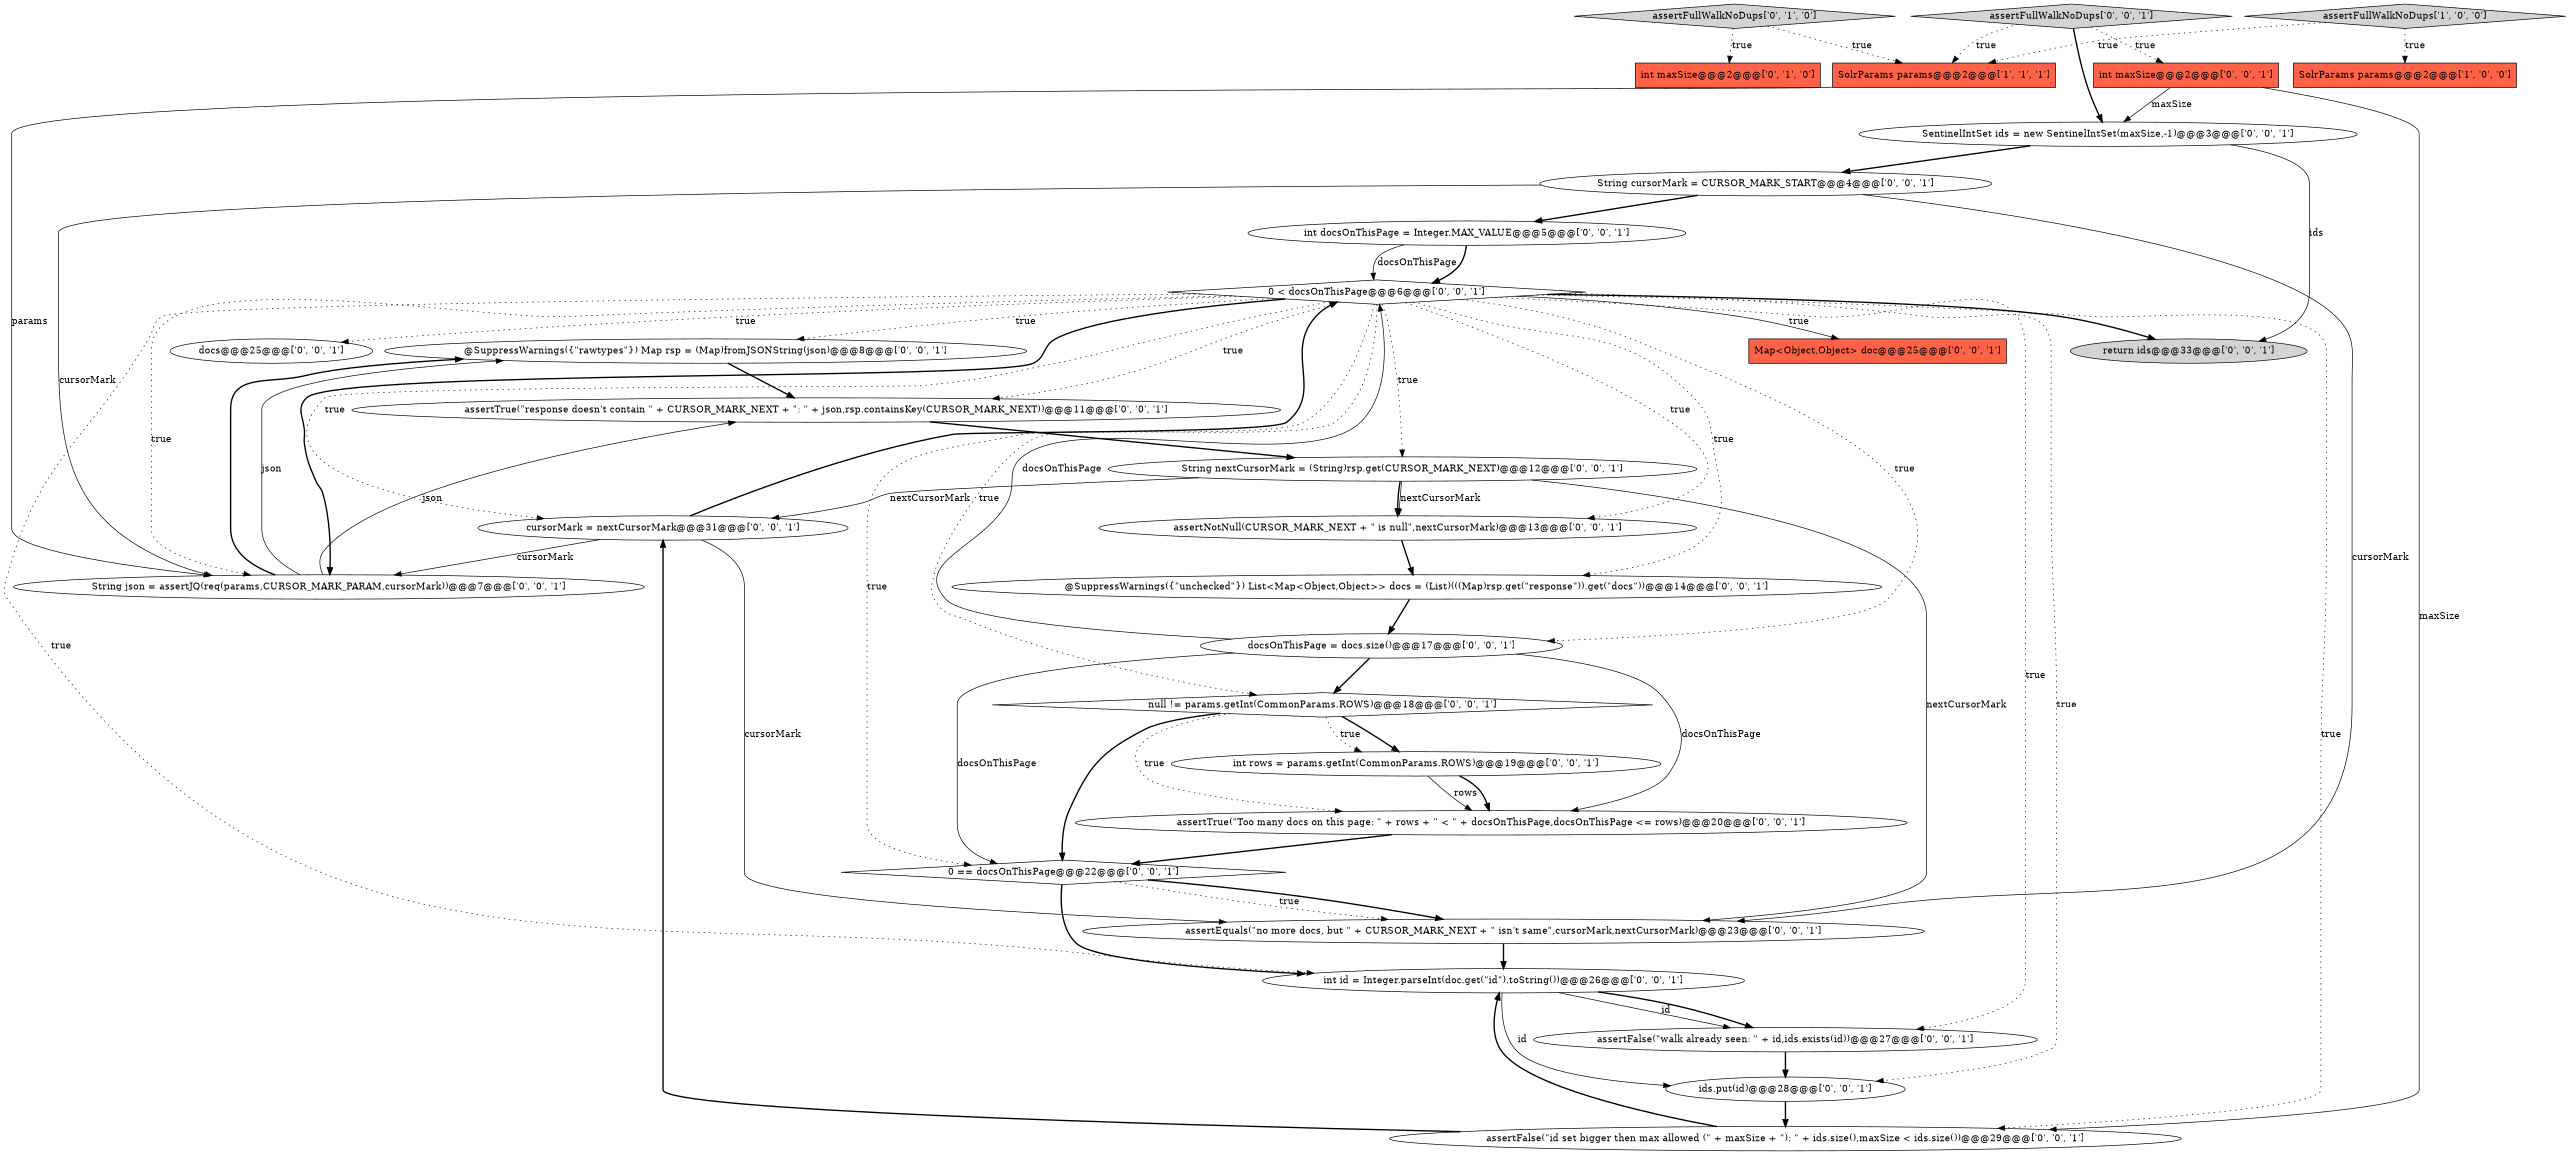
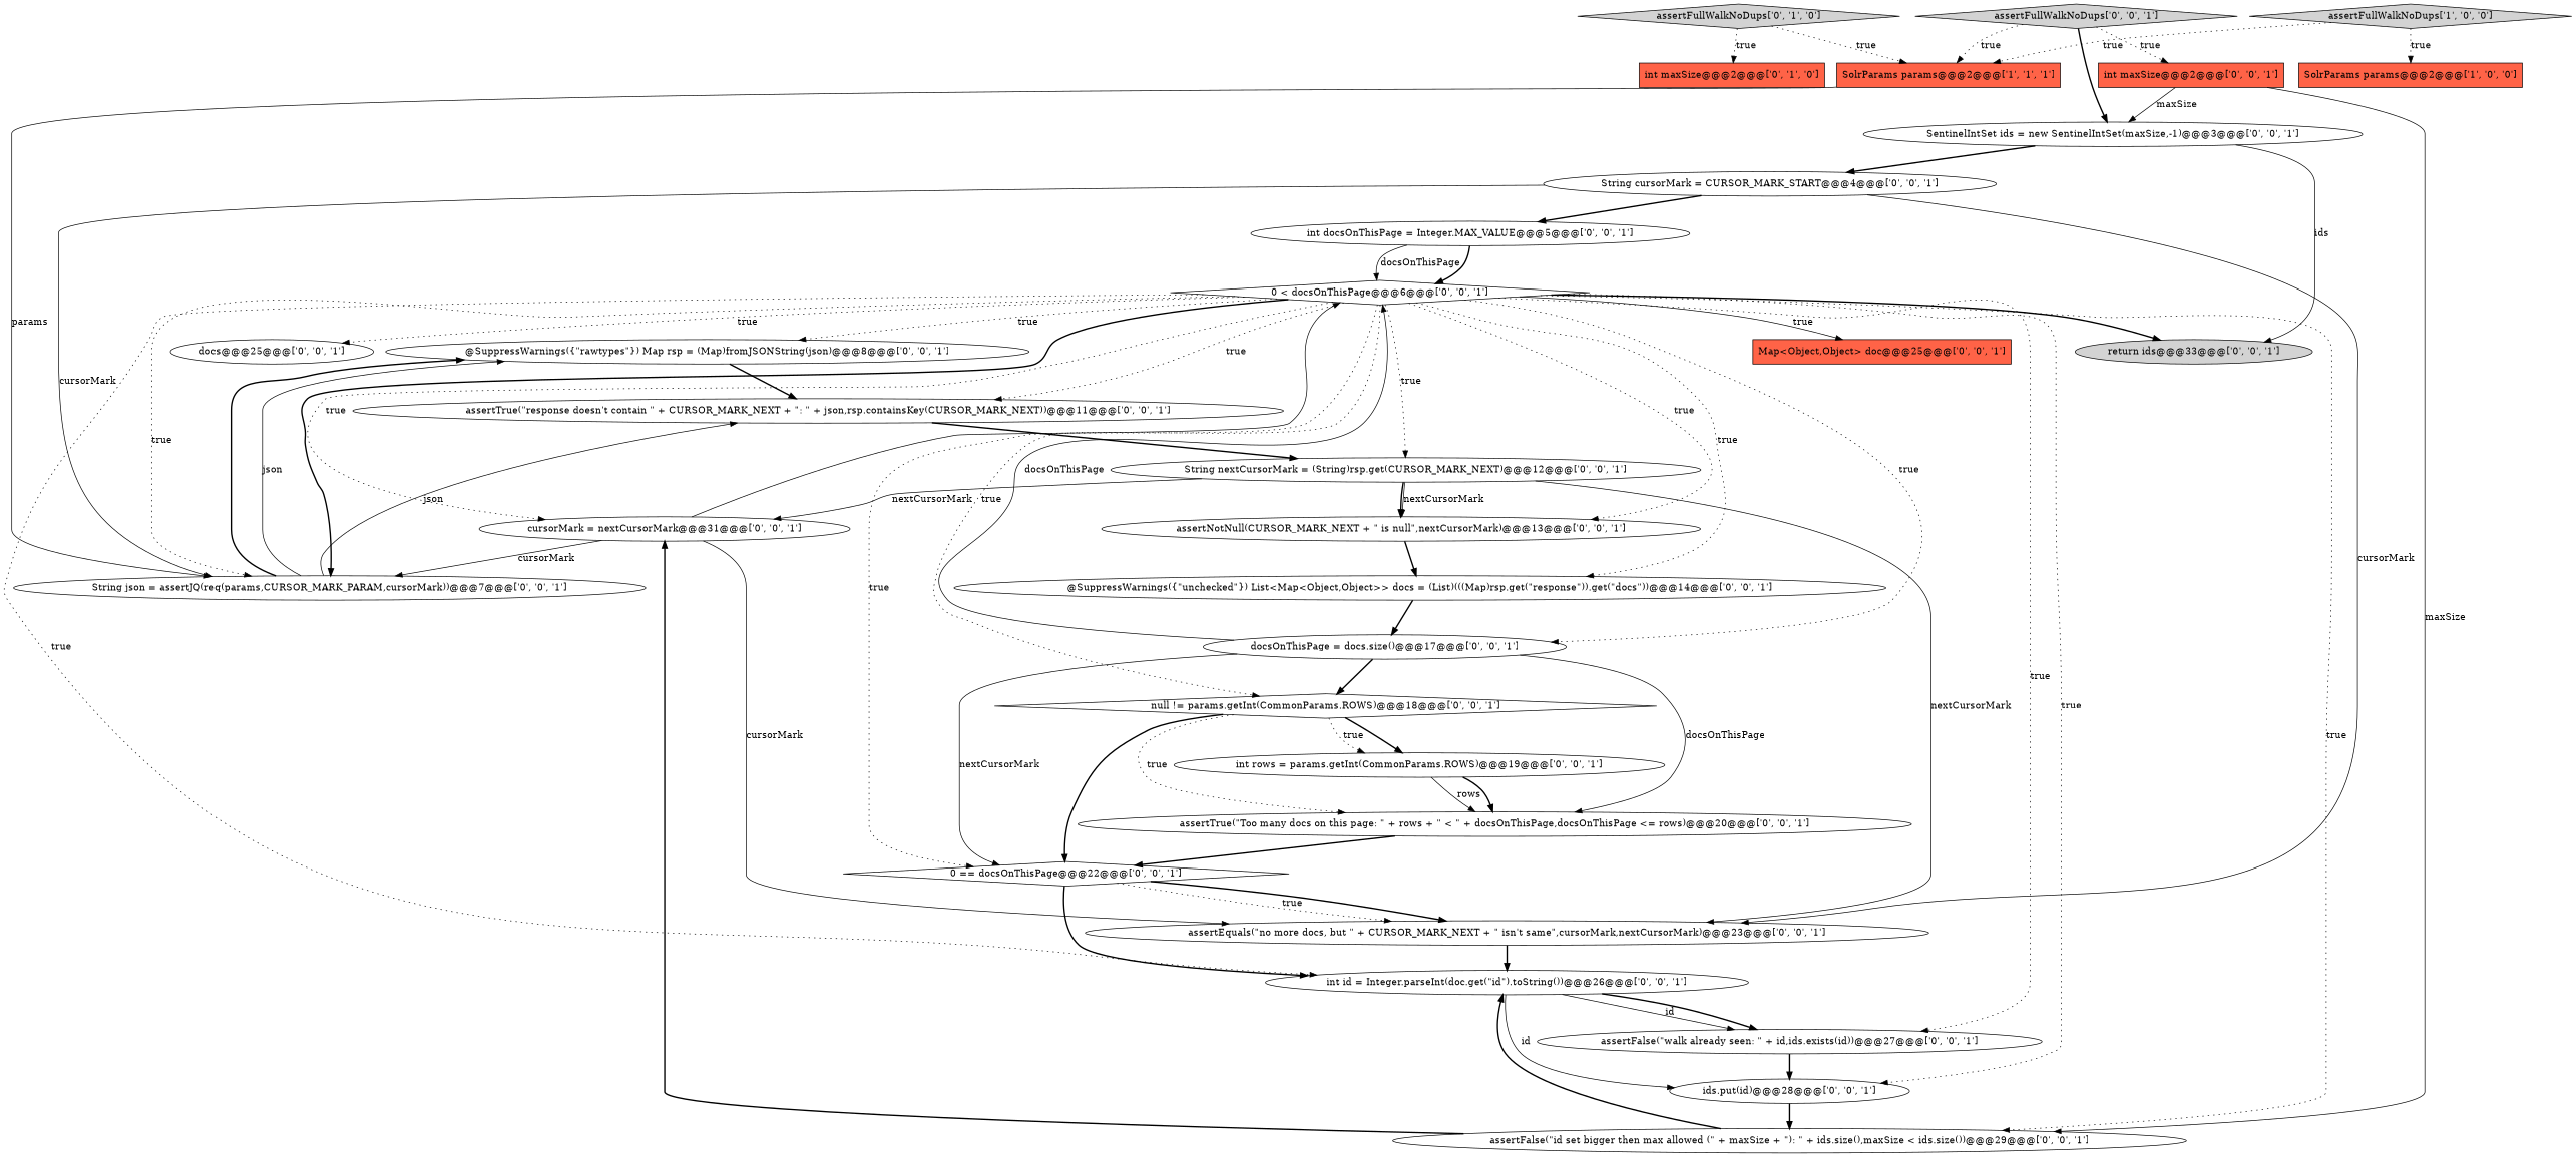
  digraph {
    node [fillcolor=white shape=ellipse style=filled]
    edge [style=bold]
    n1 [label="docs@@@25@@@['0', '0', '1']"]
    n2 [label="@SuppressWarnings({\"rawtypes\"}) Map rsp = (Map)fromJSONString(json)@@@8@@@['0', '0', '1']"]
    n3 [label="assertTrue(\"response doesn't contain \" + CURSOR_MARK_NEXT + \": \" + json,rsp.containsKey(CURSOR_MARK_NEXT))@@@11@@@['0', '0', '1']"]
    n4 [label="String nextCursorMark = (String)rsp.get(CURSOR_MARK_NEXT)@@@12@@@['0', '0', '1']"]
    n5 [label="String json = assertJQ(req(params,CURSOR_MARK_PARAM,cursorMark))@@@7@@@['0', '0', '1']"]
    n6 [label="int rows = params.getInt(CommonParams.ROWS)@@@19@@@['0', '0', '1']"]
    n7 [label="assertTrue(\"Too many docs on this page: \" + rows + \" < \" + docsOnThisPage,docsOnThisPage <= rows)@@@20@@@['0', '0', '1']"]
    n8 [label="0 == docsOnThisPage@@@22@@@['0', '0', '1']" shape=diamond]
    n9 [fillcolor=tomato label="SolrParams params@@@2@@@['1', '1', '1']" shape=box]
    n10 [label="cursorMark = nextCursorMark@@@31@@@['0', '0', '1']"]
    n11 [label="assertEquals(\"no more docs, but \" + CURSOR_MARK_NEXT + \" isn't same\",cursorMark,nextCursorMark)@@@23@@@['0', '0', '1']"]
    n12 [label="0 < docsOnThisPage@@@6@@@['0', '0', '1']" shape=diamond]
    n13 [label="int id = Integer.parseInt(doc.get(\"id\").toString())@@@26@@@['0', '0', '1']"]
    n14 [fillcolor=lightgray label="return ids@@@33@@@['0', '0', '1']"]
    n15 [label="ids.put(id)@@@28@@@['0', '0', '1']"]
    n16 [label="assertFalse(\"walk already seen: \" + id,ids.exists(id))@@@27@@@['0', '0', '1']"]
    n17 [label="assertFalse(\"id set bigger then max allowed (\" + maxSize + \"): \" + ids.size(),maxSize < ids.size())@@@29@@@['0', '0', '1']"]
    n18 [label="assertNotNull(CURSOR_MARK_NEXT + \" is null\",nextCursorMark)@@@13@@@['0', '0', '1']"]
    n19 [label="@SuppressWarnings({\"unchecked\"}) List<Map<Object,Object>> docs = (List)(((Map)rsp.get(\"response\")).get(\"docs\"))@@@14@@@['0', '0', '1']"]
    n20 [label="docsOnThisPage = docs.size()@@@17@@@['0', '0', '1']"]
    n21 [label="null != params.getInt(CommonParams.ROWS)@@@18@@@['0', '0', '1']" shape=diamond]
    n22 [fillcolor=tomato label="Map<Object,Object> doc@@@25@@@['0', '0', '1']" shape=box]
    n23 [label="SentinelIntSet ids = new SentinelIntSet(maxSize,-1)@@@3@@@['0', '0', '1']"]
    n24 [label="String cursorMark = CURSOR_MARK_START@@@4@@@['0', '0', '1']"]
    n25 [label="int docsOnThisPage = Integer.MAX_VALUE@@@5@@@['0', '0', '1']"]
    n26 [fillcolor=tomato label="int maxSize@@@2@@@['0', '1', '0']" shape=box]
    n27 [fillcolor=lightgray label="assertFullWalkNoDups['0', '0', '1']" shape=diamond]
    n28 [fillcolor=tomato label="int maxSize@@@2@@@['0', '0', '1']" shape=box]
    n29 [fillcolor=tomato label="SolrParams params@@@2@@@['1', '0', '0']" shape=box]
    n30 [fillcolor=lightgray label="assertFullWalkNoDups['0', '1', '0']" shape=diamond]
    n31 [fillcolor=lightgray label="assertFullWalkNoDups['1', '0', '0']" shape=diamond]
    n2 -> n3
    n3 -> n4
    n4 -> n10 [label=nextCursorMark style=solid]
    n4 -> n11 [label=nextCursorMark style=solid]
    n4 -> n18
    n4 -> n18 [label=nextCursorMark style=solid]
    n5 -> n2 [label=json style=solid]
    n5 -> n2
    n5 -> n3 [label=json style=solid]
    n6 -> n7 [label=rows style=solid]
    n6 -> n7
    n7 -> n8
    n8 -> n11
    n8 -> n11 [label=true style=dotted]
    n8 -> n13
    n9 -> n5 [label=params style=solid]
    n10 -> n5 [label=cursorMark style=solid]
    n10 -> n11 [label=cursorMark style=solid]
-   n10 -> n12
+   n10 -> n12 [style=solid]
    n11 -> n13
    n12 -> n1 [label=true style=dotted]
    n12 -> n2 [label=true style=dotted]
    n12 -> n3 [label=true style=dotted]
    n12 -> n4 [label=true style=dotted]
    n12 -> n5
    n12 -> n5 [label=true style=dotted]
    n12 -> n8 [label=true style=dotted]
    n12 -> n10 [label=true style=dotted]
    n12 -> n13 [label=true style=dotted]
    n12 -> n14
    n12 -> n15 [label=true style=dotted]
    n12 -> n16 [label=true style=dotted]
    n12 -> n17 [label=true style=dotted]
    n12 -> n18 [label=true style=dotted]
    n12 -> n19 [label=true style=dotted]
    n12 -> n20 [label=true style=dotted]
    n12 -> n21 [label=true style=dotted]
    n12 -> n22 [label=true style=solid]
    n13 -> n15 [label=id style=solid]
    n13 -> n16 [label=id style=solid]
    n13 -> n16
    n15 -> n17
    n16 -> n15
    n17 -> n10
    n17 -> n13
    n18 -> n19
    n19 -> n20
    n20 -> n7 [label=docsOnThisPage style=solid]
-   n20 -> n8 [label=docsOnThisPage style=solid]
+   n20 -> n8 [label=nextCursorMark style=solid]
    n20 -> n12 [label=docsOnThisPage style=solid]
    n20 -> n21
    n21 -> n6
    n21 -> n6 [label=true style=dotted]
    n21 -> n7 [label=true style=dotted]
    n21 -> n8
    n23 -> n14 [label=ids style=solid]
    n23 -> n24
    n24 -> n5 [label=cursorMark style=solid]
    n24 -> n11 [label=cursorMark style=solid]
    n24 -> n25
    n25 -> n12 [label=docsOnThisPage style=solid]
    n25 -> n12
    n27 -> n9 [label=true style=dotted]
    n27 -> n23
    n27 -> n28 [label=true style=dotted]
    n28 -> n17 [label=maxSize style=solid]
    n28 -> n23 [label=maxSize style=solid]
    n30 -> n9 [label=true style=dotted]
    n30 -> n26 [label=true style=dotted]
    n31 -> n9 [label=true style=dotted]
    n31 -> n29 [label=true style=dotted]
  }
